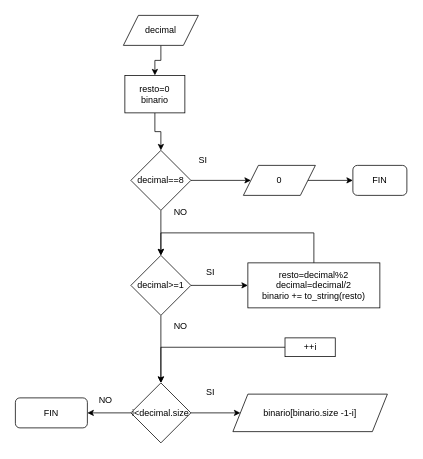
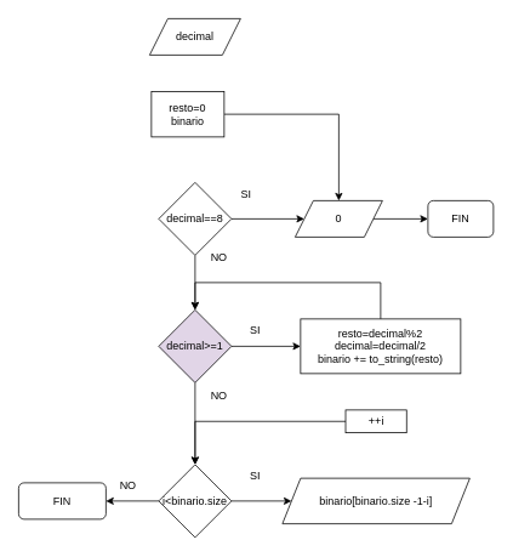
  <mxCell id="0" />
  <mxCell id="1" parent="0" />
- <mxCell id="2" value="" style="edgeStyle=orthogonalEdgeStyle;rounded=0;orthogonalLoop=1;jettySize=auto;html=1;" edge="1" parent="1" source="3" target="5"><mxGeometry relative="1" as="geometry" /></mxCell>
  <mxCell id="3" value="decimal" style="shape=parallelogram;perimeter=parallelogramPerimeter;whiteSpace=wrap;html=1;fixedSize=1;" vertex="1" parent="1"><mxGeometry x="164" y="20" width="100" height="40" as="geometry" /></mxCell>
- <mxCell id="4" value="" style="edgeStyle=orthogonalEdgeStyle;rounded=0;orthogonalLoop=1;jettySize=auto;html=1;" edge="1" parent="1" source="5" target="8"><mxGeometry relative="1" as="geometry" /></mxCell>
+ <mxCell id="4" value="" style="edgeStyle=orthogonalEdgeStyle;rounded=0;orthogonalLoop=1;jettySize=auto;html=1;" edge="1" parent="1" source="5" target="10"><mxGeometry relative="1" as="geometry" /></mxCell>
  <mxCell id="5" value="resto=0&lt;div&gt;binario&lt;/div&gt;" style="whiteSpace=wrap;html=1;" vertex="1" parent="1"><mxGeometry x="166" y="100" width="80" height="50" as="geometry" /></mxCell>
  <mxCell id="6" value="" style="edgeStyle=orthogonalEdgeStyle;rounded=0;orthogonalLoop=1;jettySize=auto;html=1;" edge="1" parent="1" source="8" target="10"><mxGeometry relative="1" as="geometry" /></mxCell>
  <mxCell id="7" value="" style="edgeStyle=orthogonalEdgeStyle;rounded=0;orthogonalLoop=1;jettySize=auto;html=1;" edge="1" parent="1" source="8" target="14"><mxGeometry relative="1" as="geometry" /></mxCell>
  <mxCell id="8" value="decimal==8" style="rhombus;whiteSpace=wrap;html=1;" vertex="1" parent="1"><mxGeometry x="174" y="200" width="80" height="80" as="geometry" /></mxCell>
  <mxCell id="9" value="" style="edgeStyle=orthogonalEdgeStyle;rounded=0;orthogonalLoop=1;jettySize=auto;html=1;" edge="1" parent="1" source="10" target="11"><mxGeometry relative="1" as="geometry" /></mxCell>
  <mxCell id="10" value="0" style="shape=parallelogram;perimeter=parallelogramPerimeter;whiteSpace=wrap;html=1;fixedSize=1;" vertex="1" parent="1"><mxGeometry x="324" y="220" width="96" height="40" as="geometry" /></mxCell>
  <mxCell id="11" value="FIN" style="rounded=1;whiteSpace=wrap;html=1;" vertex="1" parent="1"><mxGeometry x="470" y="220" width="72" height="40" as="geometry" /></mxCell>
  <mxCell id="12" value="" style="edgeStyle=orthogonalEdgeStyle;rounded=0;orthogonalLoop=1;jettySize=auto;html=1;" edge="1" parent="1" source="14" target="16"><mxGeometry relative="1" as="geometry" /></mxCell>
  <mxCell id="13" value="" style="edgeStyle=orthogonalEdgeStyle;rounded=0;orthogonalLoop=1;jettySize=auto;html=1;" edge="1" parent="1" source="14" target="19"><mxGeometry relative="1" as="geometry" /></mxCell>
- <mxCell id="14" value="decimal&amp;gt;=1" style="rhombus;whiteSpace=wrap;html=1;" vertex="1" parent="1"><mxGeometry x="174" y="340" width="80" height="80" as="geometry" /></mxCell>
+ <mxCell id="14" value="decimal&amp;gt;=1" style="rhombus;whiteSpace=wrap;html=1;fillColor=#e1d5e7;" vertex="1" parent="1"><mxGeometry x="174" y="340" width="80" height="80" as="geometry" /></mxCell>
  <mxCell id="15" value="" style="edgeStyle=orthogonalEdgeStyle;rounded=0;orthogonalLoop=1;jettySize=auto;html=1;" edge="1" parent="1" source="16" target="14"><mxGeometry relative="1" as="geometry"><mxPoint x="410" y="300" as="targetPoint" /><Array as="points"><mxPoint x="418" y="310" /><mxPoint x="214" y="310" /></Array></mxGeometry></mxCell>
  <mxCell id="16" value="resto=decimal%2&lt;div&gt;decimal=decimal/2&lt;/div&gt;&lt;div&gt;binario += to_string(resto)&lt;/div&gt;" style="whiteSpace=wrap;html=1;" vertex="1" parent="1"><mxGeometry x="330" y="350" width="176" height="60" as="geometry" /></mxCell>
  <mxCell id="17" value="" style="edgeStyle=orthogonalEdgeStyle;rounded=0;orthogonalLoop=1;jettySize=auto;html=1;" edge="1" parent="1" source="19" target="20"><mxGeometry relative="1" as="geometry" /></mxCell>
  <mxCell id="18" value="" style="edgeStyle=orthogonalEdgeStyle;rounded=0;orthogonalLoop=1;jettySize=auto;html=1;" edge="1" parent="1" source="19" target="23"><mxGeometry relative="1" as="geometry" /></mxCell>
- <mxCell id="19" value="i&amp;lt;decimal.size" style="rhombus;whiteSpace=wrap;html=1;" vertex="1" parent="1"><mxGeometry x="174" y="510" width="80" height="80" as="geometry" /></mxCell>
+ <mxCell id="19" value="i&amp;lt;binario.size" style="rhombus;whiteSpace=wrap;html=1;" vertex="1" parent="1"><mxGeometry x="174" y="510" width="80" height="80" as="geometry" /></mxCell>
  <mxCell id="20" value="binario[binario.size -1-i]" style="shape=parallelogram;perimeter=parallelogramPerimeter;whiteSpace=wrap;html=1;fixedSize=1;" vertex="1" parent="1"><mxGeometry x="310" y="525" width="206" height="50" as="geometry" /></mxCell>
  <mxCell id="21" value="" style="edgeStyle=orthogonalEdgeStyle;rounded=0;orthogonalLoop=1;jettySize=auto;html=1;" edge="1" parent="1" source="22" target="19"><mxGeometry relative="1" as="geometry"><mxPoint x="376.5" y="462.5" as="targetPoint" /></mxGeometry></mxCell>
  <mxCell id="22" value="++i" style="whiteSpace=wrap;html=1;" vertex="1" parent="1"><mxGeometry x="379.5" y="450" width="67" height="25" as="geometry" /></mxCell>
  <mxCell id="23" value="FIN" style="rounded=1;whiteSpace=wrap;html=1;" vertex="1" parent="1"><mxGeometry x="20" y="530" width="96" height="40" as="geometry" /></mxCell>
  <mxCell id="24" value="SI" style="text;html=1;align=center;verticalAlign=middle;resizable=0;points=[];autosize=1;strokeColor=none;fillColor=none;" vertex="1" parent="1"><mxGeometry x="255" y="198" width="30" height="30" as="geometry" /></mxCell>
  <mxCell id="25" value="NO" style="text;html=1;align=center;verticalAlign=middle;resizable=0;points=[];autosize=1;strokeColor=none;fillColor=none;" vertex="1" parent="1"><mxGeometry x="220" y="268" width="40" height="30" as="geometry" /></mxCell>
  <mxCell id="26" value="SI" style="text;html=1;align=center;verticalAlign=middle;resizable=0;points=[];autosize=1;strokeColor=none;fillColor=none;" vertex="1" parent="1"><mxGeometry x="265" y="348" width="30" height="30" as="geometry" /></mxCell>
  <mxCell id="27" value="NO" style="text;html=1;align=center;verticalAlign=middle;resizable=0;points=[];autosize=1;strokeColor=none;fillColor=none;" vertex="1" parent="1"><mxGeometry x="220" y="420" width="40" height="30" as="geometry" /></mxCell>
  <mxCell id="28" value="SI" style="text;html=1;align=center;verticalAlign=middle;resizable=0;points=[];autosize=1;strokeColor=none;fillColor=none;" vertex="1" parent="1"><mxGeometry x="265" y="508" width="30" height="30" as="geometry" /></mxCell>
  <mxCell id="29" value="NO" style="text;html=1;align=center;verticalAlign=middle;resizable=0;points=[];autosize=1;strokeColor=none;fillColor=none;" vertex="1" parent="1"><mxGeometry x="120" y="518" width="40" height="30" as="geometry" /></mxCell>
